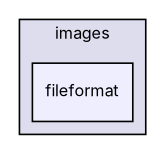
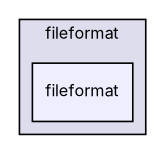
  digraph {
    compound=true
    fontname=Inter
    n1 [fillcolor="#eeeeff" fontname=Inter fontsize=10 label=fileformat pencolor=black shape=box style=filled]
    subgraph cluster_1 {
      bgcolor="#ddddee"
      fontsize=10
-     label=images
+     label=fileformat
      pencolor=black
      n1
    }
  }
